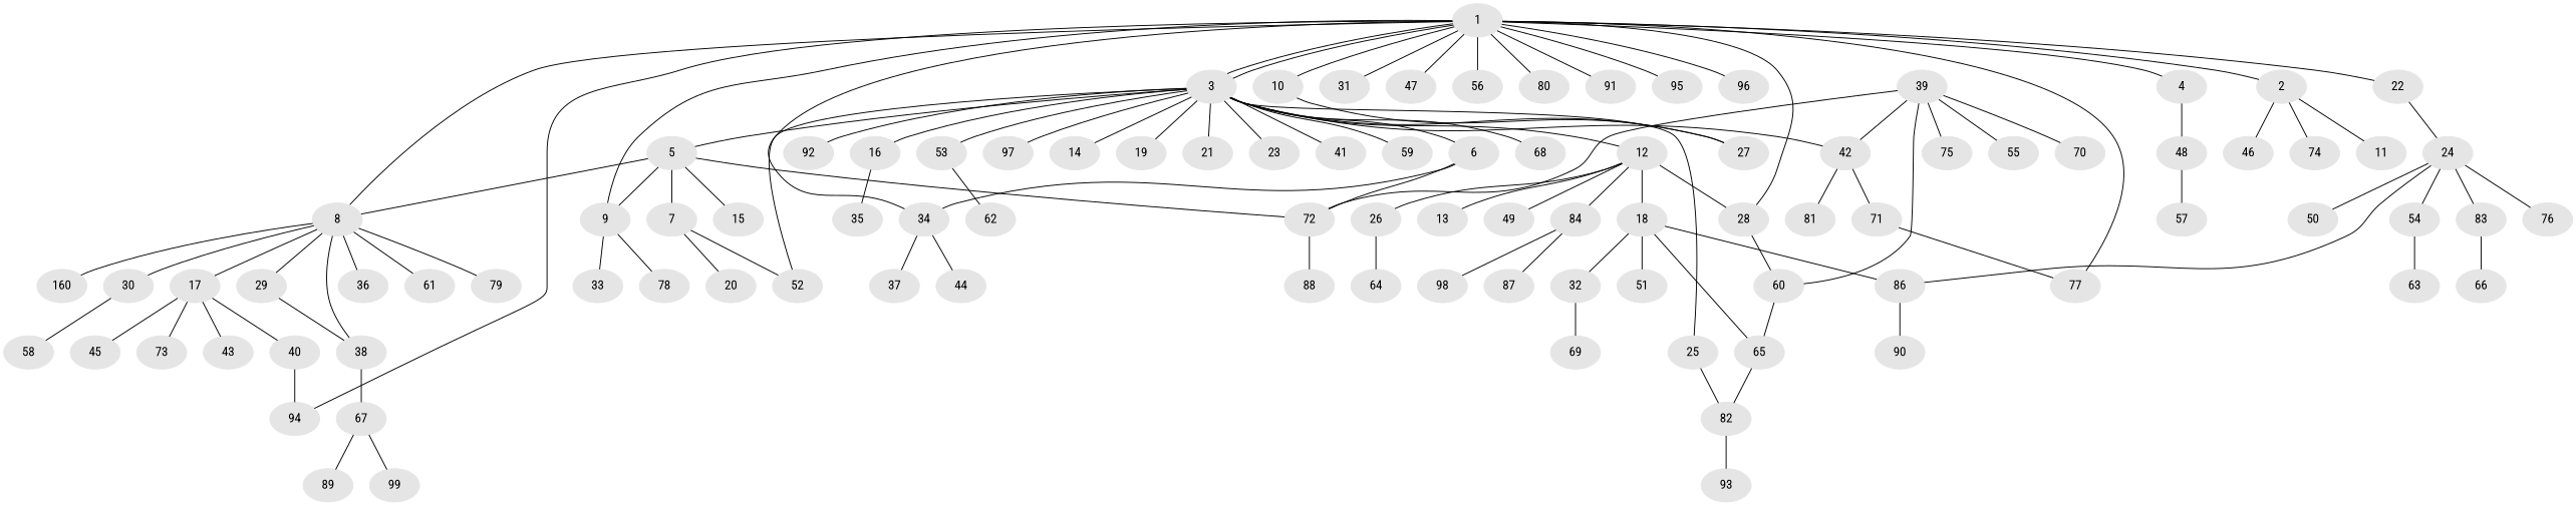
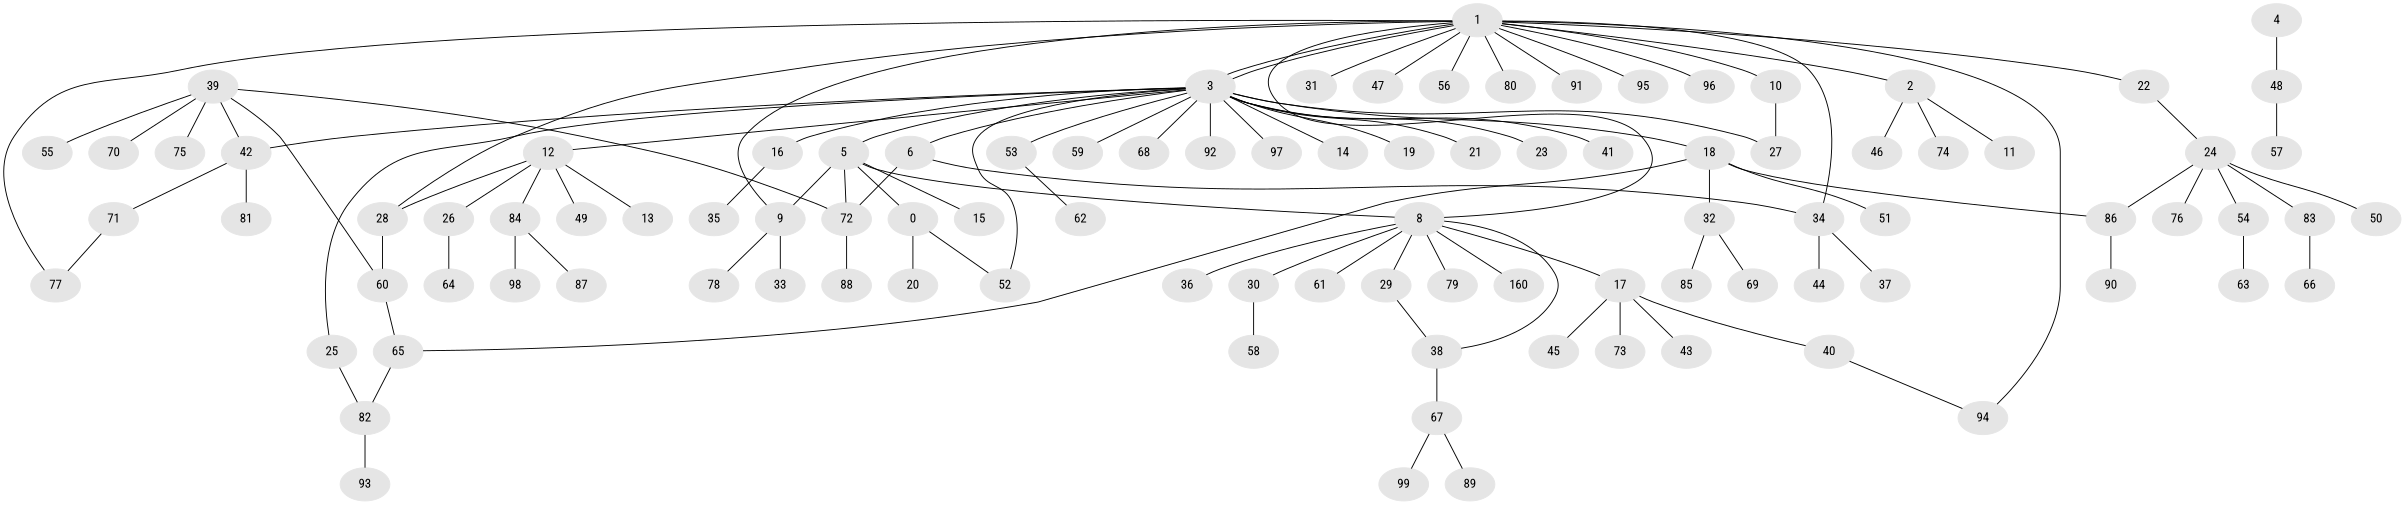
  graph {
    fontname="Roboto Condensed"
    node [color=gray90 fontname="Roboto Condensed" style=filled]
    edge [fontname="Roboto Condensed"]
    1
    2
    3
    4
    8
    9
    10
    22
    28
    31
    34
    47
    56
    77
    80
    91
    94
    95
    96
    11
    46
    74
    5
    6
    12
    14
    16
    18
    19
    21
    23
    25
    27
    41
    42
    52
    53
    59
    68
    92
    97
    48
    17
    29
    30
    36
    38
    61
    79
    n50 [label=160]
    33
    78
    24
    60
    37
    44
-   7
+   7 [label=0]
    15
    72
    13
    26
    49
    84
    35
    32
    51
    65
    86
    82
    39
    55
    70
    75
    71
    81
    62
    57
    20
    88
    40
    43
    45
    73
    58
    67
    64
    87
    98
    69
+   85
    90
    50
    54
    76
    83
    63
    66
    93
    89
    99
    1 -- 2
    1 -- 3
    1 -- 3
-   1 -- 4
    1 -- 8
    1 -- 9
    1 -- 10
    1 -- 22
    1 -- 28
    1 -- 31
    1 -- 34
    1 -- 47
    1 -- 56
    1 -- 77
    1 -- 80
    1 -- 91
    1 -- 94
    1 -- 95
    1 -- 96
    2 -- 11
    2 -- 46
    2 -- 74
    3 -- 5
    3 -- 6
    3 -- 12
    3 -- 14
    3 -- 16
-   12 -- 18
+   3 -- 18
    3 -- 19
    3 -- 21
    3 -- 23
    3 -- 25
    3 -- 27
    3 -- 41
    3 -- 42
    3 -- 52
    3 -- 53
    3 -- 59
    3 -- 68
    3 -- 92
    3 -- 97
    4 -- 48
    8 -- 17
    8 -- 29
    8 -- 30
    8 -- 36
    8 -- 38
    8 -- 61
    8 -- 79
    8 -- n50
    9 -- 33
    9 -- 78
    10 -- 27
    22 -- 24
    28 -- 60
    34 -- 37
    34 -- 44
    5 -- 8
    5 -- 9
    5 -- 7
    5 -- 15
    5 -- 72
    6 -- 34
    6 -- 72
    12 -- 28
    12 -- 13
    12 -- 26
    12 -- 49
    12 -- 84
    16 -- 35
    18 -- 32
    18 -- 51
    18 -- 65
    18 -- 86
    25 -- 82
    42 -- 71
    42 -- 81
    53 -- 62
    48 -- 57
    17 -- 40
    17 -- 43
    17 -- 45
    17 -- 73
    29 -- 38
    30 -- 58
    38 -- 67
    24 -- 86
    24 -- 50
    24 -- 54
    24 -- 76
    24 -- 83
    60 -- 65
    7 -- 52
    7 -- 20
    72 -- 88
    26 -- 64
    84 -- 87
    84 -- 98
    32 -- 69
+   32 -- 85
    65 -- 82
    86 -- 90
    82 -- 93
    39 -- 42
    39 -- 60
    39 -- 72
    39 -- 55
    39 -- 70
    39 -- 75
    71 -- 77
    40 -- 94
    67 -- 89
    67 -- 99
    54 -- 63
    83 -- 66
  }
